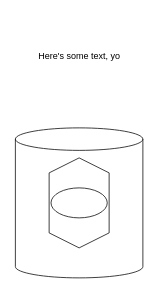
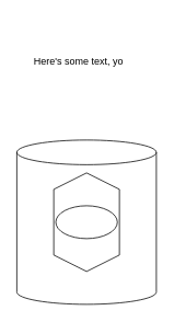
  <mxCell id="0" />
  <mxCell id="1" parent="0" />
  <mxCell id="2" value="" style="shape=cylinder3;whiteSpace=wrap;html=1;boundedLbl=1;backgroundOutline=1;size=15;" parent="1" vertex="1"><mxGeometry x="20" y="170" width="170" height="200" as="geometry" /></mxCell>
  <mxCell id="3" value="" style="shape=hexagon;perimeter=hexagonPerimeter2;whiteSpace=wrap;html=1;fixedSize=1;rotation=90;" parent="1" vertex="1"><mxGeometry x="45" y="230" width="120" height="80" as="geometry" /></mxCell>
  <mxCell id="4" value="" style="ellipse;whiteSpace=wrap;html=1;" parent="1" vertex="1"><mxGeometry x="67.5" y="250" width="75" height="40" as="geometry" /></mxCell>
- <mxCell id="5" value="Here's some text, yo" style="text;html=1;strokeColor=none;fillColor=none;align=center;verticalAlign=middle;whiteSpace=wrap;rounded=0;" vertex="1" parent="1"><mxGeometry x="27.5" y="20" width="155" height="110" as="geometry" /></mxCell>
+ <mxCell id="5" value="Here's some text, yo" style="text;html=1;strokeColor=none;fillColor=none;align=center;verticalAlign=middle;whiteSpace=wrap;rounded=0;" vertex="1" parent="1"><mxGeometry x="17.5" y="20" width="155" height="110" as="geometry" /></mxCell>
